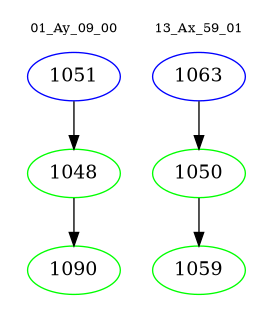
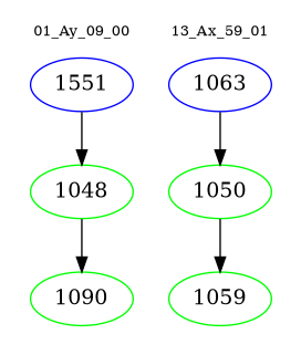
  digraph {
    node [color=green]
    edge [color=black]
-   n1 [color=blue label=1051]
+   n1 [color=blue label=1551]
    n2 [label=1048]
    n3 [label=1090]
    n4 [color=blue label=1063]
    n5 [label=1050]
    n6 [label=1059]
    subgraph cluster_1 {
      color=white
      fontsize=10
      label="01_Ay_09_00"
      n1
      n2
      n3
    }
    subgraph cluster_2 {
      color=white
      fontsize=10
      label="13_Ax_59_01"
      n4
      n5
      n6
    }
    n1 -> n2
    n2 -> n3
    n4 -> n5
    n5 -> n6
  }
